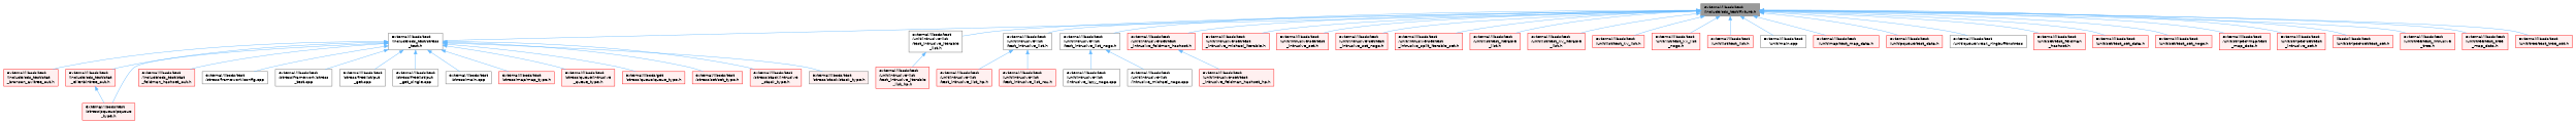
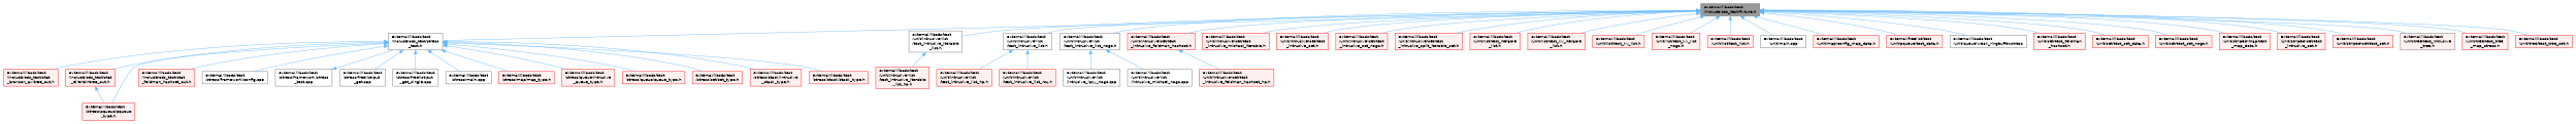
  digraph {
    node [color=red fillcolor="#FFF0F0" fontname=Helvetica fontsize=10 shape=box style=filled]
    edge [color=steelblue1 dir=back fontname=Helvetica fontsize=10 labelfontname=Helvetica labelfontsize=10 style=solid]
    n1 [color=gray40 fillcolor=grey60 fontcolor=black height=0.2 label="external/libcds/test\l/include/cds_test/fixture.h" width=0.4]
    n2 [color=grey40 fillcolor=white height=0.2 label="external/libcds/test\l/include/cds_test/stress\l_test.h" width=0.4]
    n3 [color=grey40 fillcolor=white height=0.2 label="external/libcds/test\l/unit/intrusive-list\l/test_intrusive_iterable\l_list.h" width=0.4]
    n4 [color=grey40 fillcolor=white height=0.2 label="external/libcds/test\l/unit/intrusive-list\l/test_intrusive_list.h" width=0.4]
    n5 [color=grey40 fillcolor=white height=0.2 label="external/libcds/test\l/unit/intrusive-list\l/test_intrusive_list_nogc.h" width=0.4]
    n6 [height=0.2 label="external/libcds/test\l/unit/intrusive-set/test\l_intrusive_feldman_hashset.h" width=0.4]
    n7 [height=0.2 label="external/libcds/test\l/unit/intrusive-set/test\l_intrusive_michael_iterable.h" width=0.4]
    n8 [height=0.2 label="external/libcds/test\l/unit/intrusive-set/test\l_intrusive_set.h" width=0.4]
    n9 [height=0.2 label="external/libcds/test\l/unit/intrusive-set/test\l_intrusive_set_nogc.h" width=0.4]
    n10 [height=0.2 label="external/libcds/test\l/unit/intrusive-set/test\l_intrusive_split_iterable_set.h" width=0.4]
    n11 [height=0.2 label="external/libcds/test\l/unit/list/test_iterable\l_list.h" width=0.4]
    n12 [height=0.2 label="external/libcds/test\l/unit/list/test_kv_iterable\l_list.h" width=0.4]
    n13 [height=0.2 label="external/libcds/test\l/unit/list/test_kv_list.h" width=0.4]
    n14 [height=0.2 label="external/libcds/test\l/unit/list/test_kv_list\l_nogc.h" width=0.4]
    n15 [height=0.2 label="external/libcds/test\l/unit/list/test_list.h" width=0.4]
    n16 [color=grey40 fillcolor=white height=0.2 label="external/libcds/test\l/unit/main.cpp" width=0.4]
-   n17 [height=0.2 label="external/libcds/test\l/unit/map/test_map_data.h" width=0.4]
-   n18 [height=0.2 label="external/libcds/test\l/unit/pqueue/test_data.h" width=0.4]
+   n17 [height=0.2 label="external/libcds/test\l/unit/map/config_map_data.h" width=0.4]
+   n18 [height=0.2 label="external/freelist/test\l/unit/pqueue/test_data.h" width=0.4]
    n19 [color=grey40 fillcolor=white height=0.2 label="external/libcds/test\l/unit/queue/weak_ringbuffer.stress" width=0.4]
    n20 [height=0.2 label="external/libcds/test\l/unit/set/test_feldman\l_hashset.h" width=0.4]
    n21 [height=0.2 label="external/libcds/test\l/unit/set/test_set_data.h" width=0.4]
    n22 [height=0.2 label="external/libcds/test\l/unit/set/test_set_nogc.h" width=0.4]
    n23 [height=0.2 label="external/libcds/test\l/unit/striped-map/test\l_map_data.h" width=0.4]
    n24 [height=0.2 label="external/libcds/test\l/unit/striped-set/test\l_intrusive_set.h" width=0.4]
-   n25 [height=0.2 label="libcds/libcds/test\l/unit/striped-set/test_set.h" width=0.4]
-   n26 [height=0.2 label="external/libcds/test\l/unit/tree/test_intrusive\l_tree.h" width=0.4]
-   n27 [height=0.2 label="external/libcds/test\l/unit/tree/test_tree\l_map_data.h" width=0.4]
+   n25 [height=0.2 label="external/libcds/test\l/unit/striped-set/test_set.h" width=0.4]
+   n26 [color=grey40 height=0.2 label="external/libcds/test\l/unit/tree/test_intrusive\l_tree.h" width=0.4]
+   n27 [height=0.2 label="external/libcds/test\l/unit/tree/test_tree\l_map_stress.h" width=0.4]
    n28 [height=0.2 label="external/libcds/test\l/unit/tree/test_tree_set.h" width=0.4]
    n29 [height=0.2 label="external/libcds/test\l/include/cds_test/stat\l_bronson_avltree_out.h" width=0.4]
    n30 [height=0.2 label="external/libcds/test\l/include/cds_test/stat\l_ellenbintree_out.h" width=0.4]
    n31 [height=0.2 label="external/libcds/test\l/stress/pqueue/pqueue\l_type.h" width=0.4]
    n32 [height=0.2 label="external/libcds/test\l/include/cds_test/stat\l_feldman_hashset_out.h" width=0.4]
    n33 [color=grey40 fillcolor=white height=0.2 label="external/libcds/test\l/stress/framework/config.cpp" width=0.4]
    n34 [color=grey40 fillcolor=white height=0.2 label="external/libcds/test\l/stress/framework/stress\l_test.cpp" width=0.4]
    n35 [color=grey40 fillcolor=white height=0.2 label="external/libcds/test\l/stress/freelist/put\l_get.cpp" width=0.4]
    n36 [color=grey40 fillcolor=white height=0.2 label="external/libcds/test\l/stress/freelist/put\l_get_single.cpp" width=0.4]
    n37 [color=grey40 fillcolor=white height=0.2 label="external/libcds/test\l/stress/main.cpp" width=0.4]
    n38 [height=0.2 label="external/libcds/test\l/stress/map/map_type.h" width=0.4]
    n39 [height=0.2 label="external/libcds/test\l/stress/queue/intrusive\l_queue_type.h" width=0.4]
-   n40 [height=0.2 label="external/libcds/get\l/stress/queue/queue_type.h" width=0.4]
+   n40 [height=0.2 label="external/libcds/test\l/stress/queue/queue_type.h" width=0.4]
    n41 [height=0.2 label="external/libcds/test\l/stress/set/set_type.h" width=0.4]
    n42 [height=0.2 label="external/libcds/test\l/stress/stack/intrusive\l_stack_type.h" width=0.4]
-   n43 [color=grey40 height=0.2 label="external/libcds/test\l/stress/stack/stack_type.h" width=0.4]
+   n43 [height=0.2 label="external/libcds/test\l/stress/stack/stack_type.h" width=0.4]
    n44 [height=0.2 label="external/libcds/test\l/unit/intrusive-list\l/test_intrusive_iterable\l_list_hp.h" width=0.4]
    n45 [height=0.2 label="external/libcds/test\l/unit/intrusive-list\l/test_intrusive_list_hp.h" width=0.4]
    n46 [height=0.2 label="external/libcds/test\l/unit/intrusive-list\l/test_intrusive_list_rcu.h" width=0.4]
    n47 [color=grey40 fillcolor=white height=0.2 label="external/libcds/test\l/unit/intrusive-list\l/intrusive_lazy_nogc.cpp" width=0.4]
    n48 [color=grey40 fillcolor=white height=0.2 label="external/libcds/test\l/unit/intrusive-list\l/intrusive_michael_nogc.cpp" width=0.4]
    n49 [height=0.2 label="external/libcds/test\l/unit/intrusive-set/test\l_intrusive_feldman_hashset_hp.h" width=0.4]
    n1 -> n2
    n1 -> n3
    n1 -> n4
    n1 -> n5
    n1 -> n6
    n1 -> n7
    n1 -> n8
    n1 -> n9
    n1 -> n10
    n1 -> n11
    n1 -> n12
    n1 -> n13
    n1 -> n14
    n1 -> n15
    n1 -> n16
    n1 -> n17
    n1 -> n18
    n1 -> n19
    n1 -> n20
    n1 -> n21
    n1 -> n22
    n1 -> n23
    n1 -> n24
    n1 -> n25
    n1 -> n26
    n1 -> n27
    n1 -> n28
    n2 -> n29
    n2 -> n30
    n2 -> n31
    n2 -> n32
    n2 -> n33
-   n2 -> n34
+   n34 -> n2
    n2 -> n35
    n2 -> n36
    n2 -> n37
    n2 -> n38
    n2 -> n39
    n2 -> n40
    n2 -> n41
    n2 -> n42
    n2 -> n43
    n3 -> n44
    n4 -> n45
    n4 -> n46
    n5 -> n47
    n5 -> n48
    n6 -> n49
    n30 -> n31
  }
